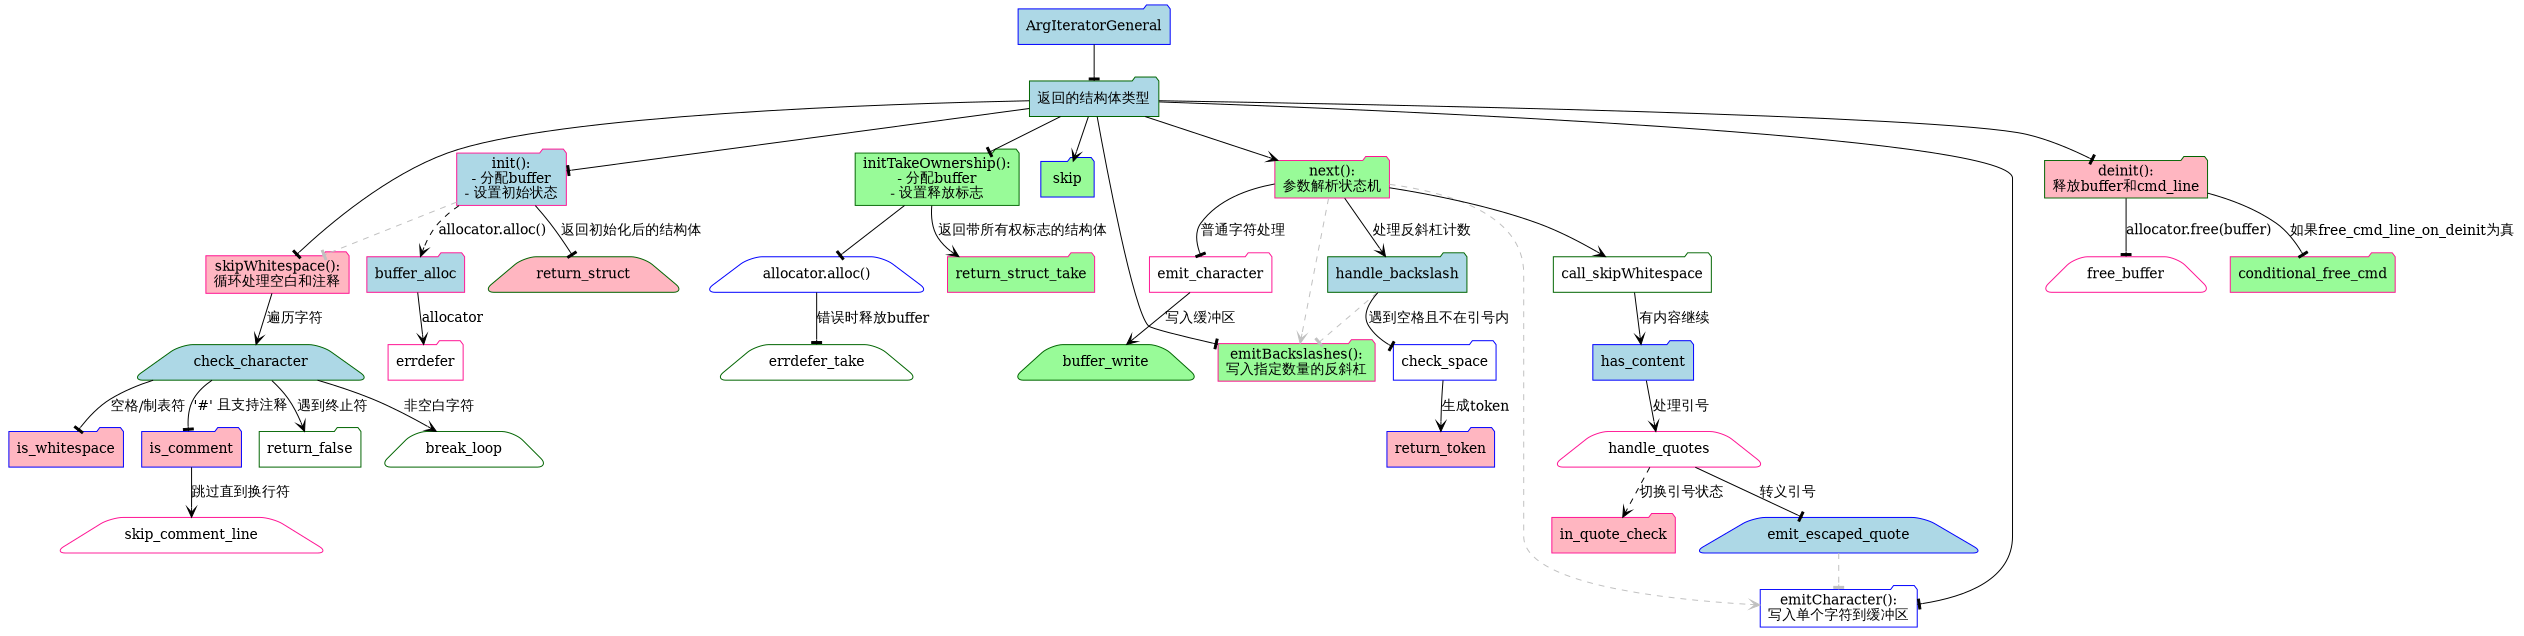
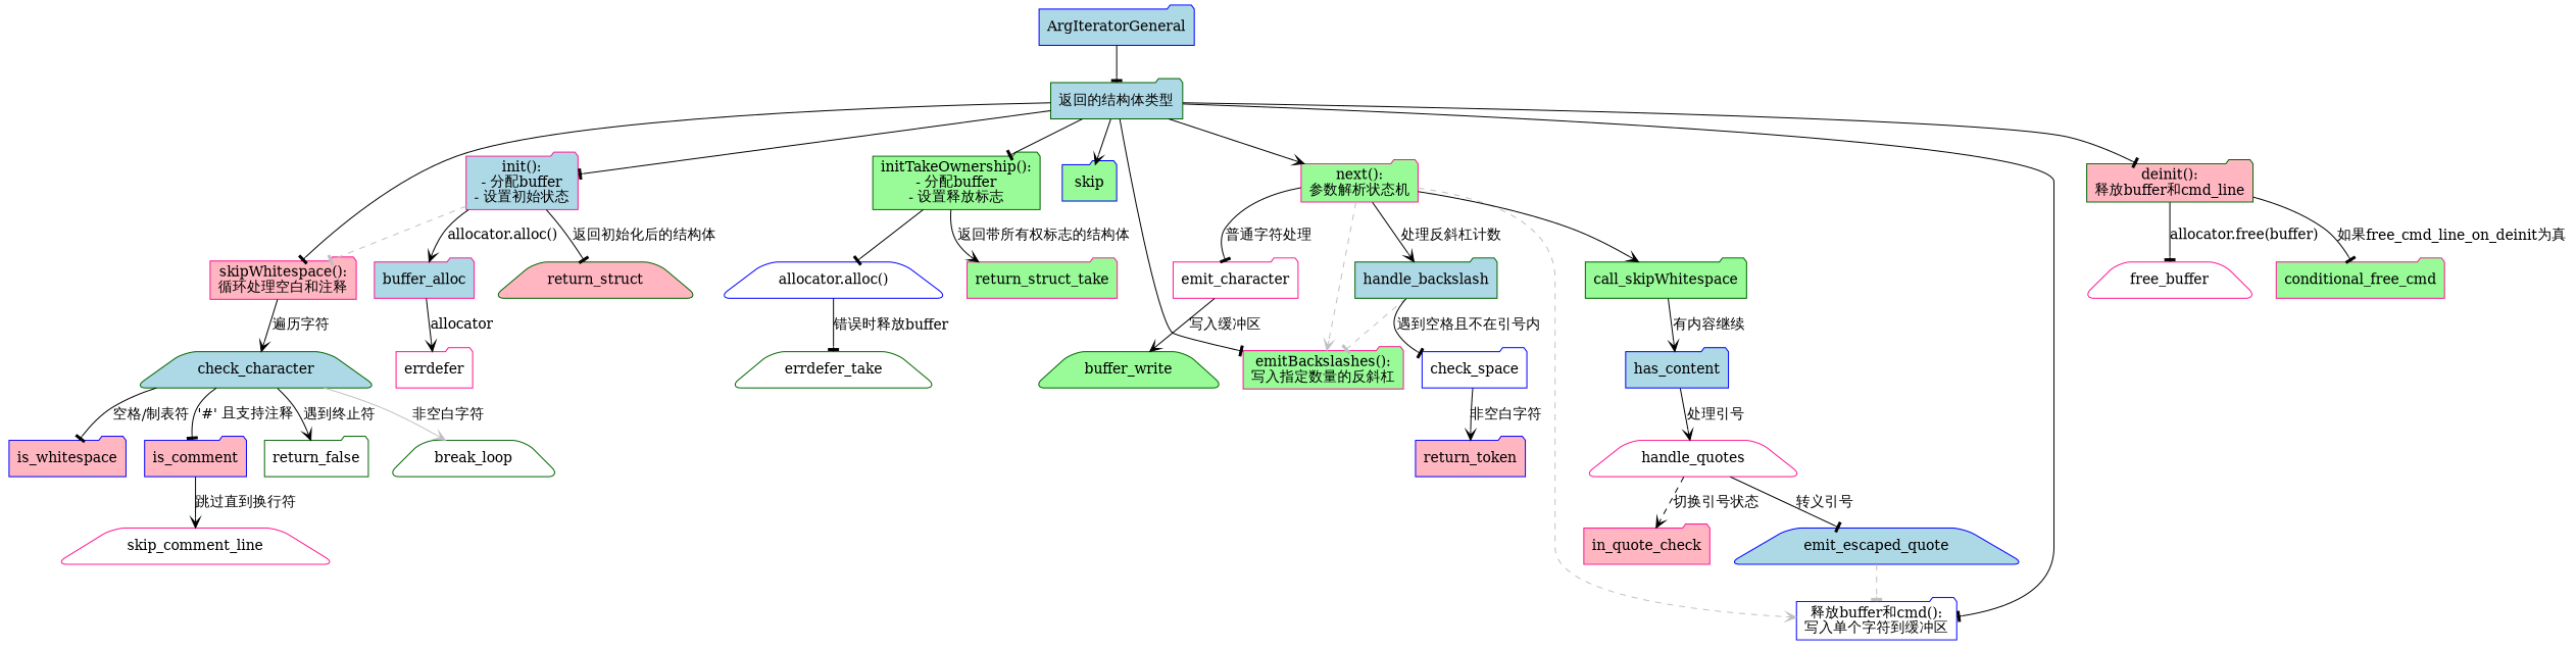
  digraph {
    rankdir=TB
    node [color=deeppink fillcolor=white shape=folder style="rounded,filled"]
    edge [arrowhead=tee]
    n1 [color=darkgreen fillcolor=lightblue label="返回的结构体类型"]
    n2 [fillcolor=lightblue label="init():\n- 分配buffer\n- 设置初始状态"]
    n3 [color=darkgreen fillcolor=palegreen label="initTakeOwnership():\n- 分配buffer\n- 设置释放标志"]
    n4 [fillcolor=lightpink label="skipWhitespace():\n循环处理空白和注释"]
    skip [color=blue fillcolor=palegreen]
    n6 [fillcolor=palegreen label="next():\n参数解析状态机"]
    n7 [fillcolor=palegreen label="emitBackslashes():\n写入指定数量的反斜杠"]
-   n8 [color=blue label="emitCharacter():\n写入单个字符到缓冲区"]
+   n8 [color=blue label="释放buffer和cmd():\n写入单个字符到缓冲区"]
    n9 [color=darkgreen fillcolor=lightpink label="deinit():\n释放buffer和cmd_line"]
    ArgIteratorGeneral [color=blue fillcolor=lightblue]
    buffer_alloc [fillcolor=lightblue]
    return_struct [color=darkgreen fillcolor=lightpink shape=trapezium]
    n13 [color=blue label="allocator.alloc()" shape=trapezium]
    return_struct_take [fillcolor=palegreen]
    check_character [color=darkgreen fillcolor=lightblue shape=trapezium]
-   call_skipWhitespace [color=darkgreen]
+   call_skipWhitespace [color=darkgreen fillcolor=palegreen]
    handle_backslash [color=darkgreen fillcolor=lightblue]
    emit_character
    free_buffer [shape=trapezium]
    conditional_free_cmd [fillcolor=palegreen]
    errdefer
    errdefer_take [color=darkgreen shape=trapezium]
    is_whitespace [color=blue fillcolor=lightpink]
    is_comment [color=blue fillcolor=lightpink]
    return_false [color=darkgreen]
    break_loop [color=darkgreen shape=trapezium]
    has_content [color=blue fillcolor=lightblue]
    check_space [color=blue]
    buffer_write [color=darkgreen fillcolor=palegreen shape=trapezium]
    skip_comment_line [shape=trapezium]
    handle_quotes [shape=trapezium]
    in_quote_check [fillcolor=lightpink]
    emit_escaped_quote [color=blue fillcolor=lightblue shape=trapezium]
    return_token [color=blue fillcolor=lightpink]
    n1 -> n2
    n1 -> n3
    n1 -> n4
    n1 -> skip [arrowhead=vee]
    n1 -> n6 [arrowhead=vee]
    n1 -> n7
    n1 -> n8
    n1 -> n9
    n2 -> n4 [color=gray style=dashed]
-   n2 -> buffer_alloc [arrowhead=vee label="allocator.alloc()" style=dashed]
+   n2 -> buffer_alloc [arrowhead=vee label="allocator.alloc()"]
    n2 -> return_struct [label="返回初始化后的结构体"]
    n3 -> n13
    n3 -> return_struct_take [arrowhead=vee label="返回带所有权标志的结构体"]
    n4 -> check_character [arrowhead=vee label="遍历字符"]
    n6 -> n7 [arrowhead=vee color=gray style=dashed]
    n6 -> n8 [arrowhead=vee color=gray style=dashed]
    n6 -> call_skipWhitespace [arrowhead=vee]
    n6 -> handle_backslash [arrowhead=vee label="处理反斜杠计数"]
    n6 -> emit_character [label="普通字符处理"]
    n9 -> free_buffer [label="allocator.free(buffer)"]
    n9 -> conditional_free_cmd [label="如果free_cmd_line_on_deinit为真"]
    ArgIteratorGeneral -> n1
    buffer_alloc -> errdefer [arrowhead=vee label=allocator]
    n13 -> errdefer_take [label="错误时释放buffer"]
    check_character -> is_whitespace [label="空格/制表符"]
    check_character -> is_comment [label="'#' 且支持注释"]
    check_character -> return_false [arrowhead=vee label="遇到终止符"]
-   check_character -> break_loop [arrowhead=vee label="非空白字符"]
+   check_character -> break_loop [arrowhead=vee label="非空白字符" color=gray]
    call_skipWhitespace -> has_content [arrowhead=vee label="有内容继续"]
    handle_backslash -> n7 [color=gray style=dashed]
    handle_backslash -> check_space [label="遇到空格且不在引号内"]
    emit_character -> buffer_write [arrowhead=vee label="写入缓冲区"]
    is_comment -> skip_comment_line [arrowhead=vee label="跳过直到换行符"]
    has_content -> handle_quotes [arrowhead=vee label="处理引号"]
-   check_space -> return_token [arrowhead=vee label="生成token"]
+   check_space -> return_token [arrowhead=vee label="非空白字符"]
    handle_quotes -> in_quote_check [arrowhead=vee label="切换引号状态" style=dashed]
    handle_quotes -> emit_escaped_quote [label="转义引号"]
    emit_escaped_quote -> n8 [color=gray style=dashed]
  }
